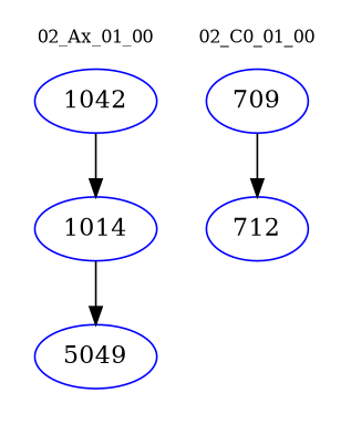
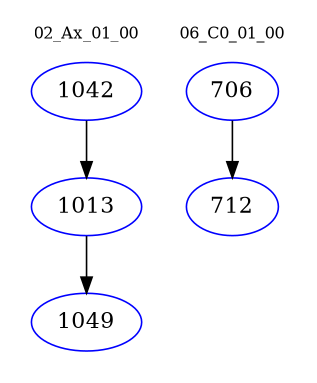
  digraph {
    node [color=blue]
    edge [color=black]
    n1 [label=1042]
-   n2 [label=1014]
-   n3 [label=5049]
-   n4 [label=709]
+   n2 [label=1013]
+   n3 [label=1049]
+   n4 [label=706]
    n5 [label=712]
    subgraph cluster_1 {
      color=white
      fontsize=10
      label="02_Ax_01_00"
      n1
      n2
      n3
    }
    subgraph cluster_2 {
      color=white
      fontsize=10
-     label="02_C0_01_00"
+     label="06_C0_01_00"
      n4
      n5
    }
    n1 -> n2
    n2 -> n3
    n4 -> n5
  }
